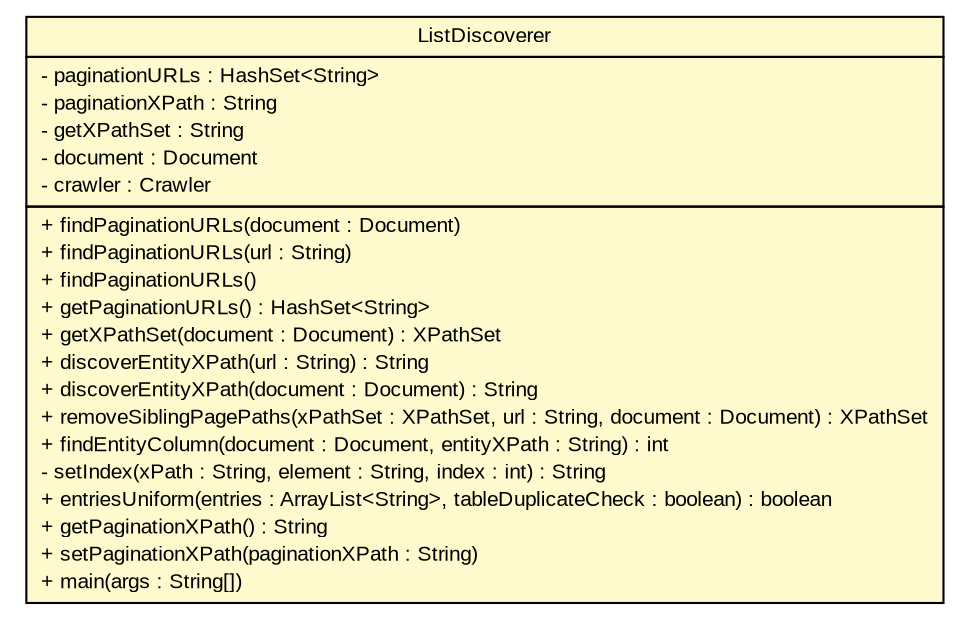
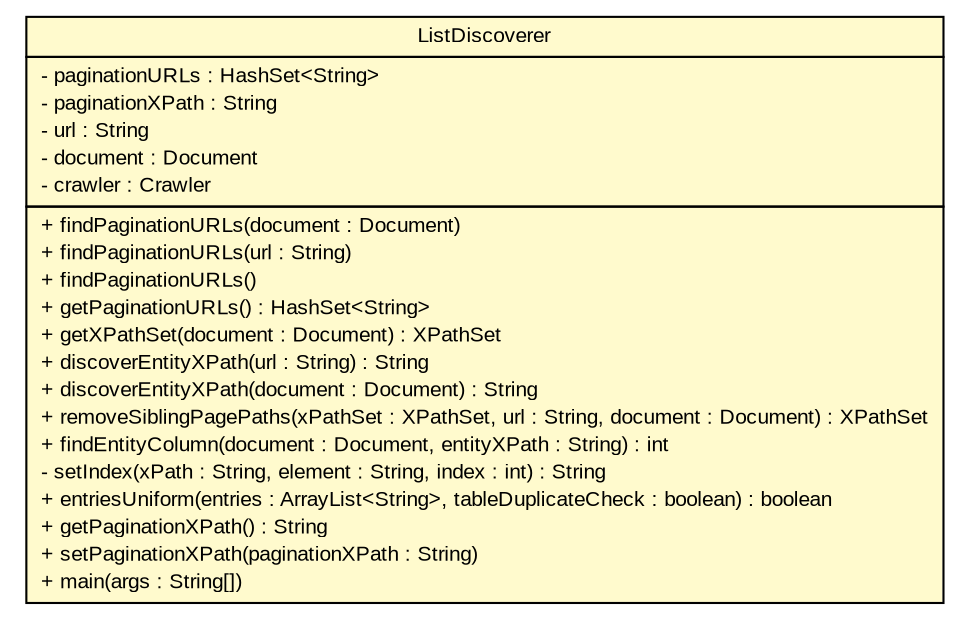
  digraph {
    nodesep=0.25
    ranksep=0.5
    rankdir=LR
-   n1 [fontcolor=black fontname=arial fontsize=10.0 label=<<table title="tud.iir.extraction.entity.ListDiscoverer" border="0" cellborder="1" cellspacing="0" cellpadding="2" port="p" bgcolor="lemonChiffon" href="./ListDiscoverer.html"> 		<tr><td><table border="0" cellspacing="0" cellpadding="1"> <tr><td align="center" balign="center"> ListDiscoverer </td></tr> 		</table></td></tr> 		<tr><td><table border="0" cellspacing="0" cellpadding="1"> <tr><td align="left" balign="left"> - paginationURLs : HashSet&lt;String&gt; </td></tr> <tr><td align="left" balign="left"> - paginationXPath : String </td></tr> <tr><td align="left" balign="left"> - getXPathSet : String </td></tr> <tr><td align="left" balign="left"> - document : Document </td></tr> <tr><td align="left" balign="left"> - crawler : Crawler </td></tr> 		</table></td></tr> 		<tr><td><table border="0" cellspacing="0" cellpadding="1"> <tr><td align="left" balign="left"> + findPaginationURLs(document : Document) </td></tr> <tr><td align="left" balign="left"> + findPaginationURLs(url : String) </td></tr> <tr><td align="left" balign="left"> + findPaginationURLs() </td></tr> <tr><td align="left" balign="left"> + getPaginationURLs() : HashSet&lt;String&gt; </td></tr> <tr><td align="left" balign="left"> + getXPathSet(document : Document) : XPathSet </td></tr> <tr><td align="left" balign="left"> + discoverEntityXPath(url : String) : String </td></tr> <tr><td align="left" balign="left"> + discoverEntityXPath(document : Document) : String </td></tr> <tr><td align="left" balign="left"> + removeSiblingPagePaths(xPathSet : XPathSet, url : String, document : Document) : XPathSet </td></tr> <tr><td align="left" balign="left"> + findEntityColumn(document : Document, entityXPath : String) : int </td></tr> <tr><td align="left" balign="left"> - setIndex(xPath : String, element : String, index : int) : String </td></tr> <tr><td align="left" balign="left"> + entriesUniform(entries : ArrayList&lt;String&gt;, tableDuplicateCheck : boolean) : boolean </td></tr> <tr><td align="left" balign="left"> + getPaginationXPath() : String </td></tr> <tr><td align="left" balign="left"> + setPaginationXPath(paginationXPath : String) </td></tr> <tr><td align="left" balign="left"> + main(args : String[]) </td></tr> 		</table></td></tr> 		</table>> shape=plaintext]
+   n1 [fontcolor=black fontname=arial fontsize=10.0 label=<<table title="tud.iir.extraction.entity.ListDiscoverer" border="0" cellborder="1" cellspacing="0" cellpadding="2" port="p" bgcolor="lemonChiffon" href="./ListDiscoverer.html"> 		<tr><td><table border="0" cellspacing="0" cellpadding="1"> <tr><td align="center" balign="center"> ListDiscoverer </td></tr> 		</table></td></tr> 		<tr><td><table border="0" cellspacing="0" cellpadding="1"> <tr><td align="left" balign="left"> - paginationURLs : HashSet&lt;String&gt; </td></tr> <tr><td align="left" balign="left"> - paginationXPath : String </td></tr> <tr><td align="left" balign="left"> - url : String </td></tr> <tr><td align="left" balign="left"> - document : Document </td></tr> <tr><td align="left" balign="left"> - crawler : Crawler </td></tr> 		</table></td></tr> 		<tr><td><table border="0" cellspacing="0" cellpadding="1"> <tr><td align="left" balign="left"> + findPaginationURLs(document : Document) </td></tr> <tr><td align="left" balign="left"> + findPaginationURLs(url : String) </td></tr> <tr><td align="left" balign="left"> + findPaginationURLs() </td></tr> <tr><td align="left" balign="left"> + getPaginationURLs() : HashSet&lt;String&gt; </td></tr> <tr><td align="left" balign="left"> + getXPathSet(document : Document) : XPathSet </td></tr> <tr><td align="left" balign="left"> + discoverEntityXPath(url : String) : String </td></tr> <tr><td align="left" balign="left"> + discoverEntityXPath(document : Document) : String </td></tr> <tr><td align="left" balign="left"> + removeSiblingPagePaths(xPathSet : XPathSet, url : String, document : Document) : XPathSet </td></tr> <tr><td align="left" balign="left"> + findEntityColumn(document : Document, entityXPath : String) : int </td></tr> <tr><td align="left" balign="left"> - setIndex(xPath : String, element : String, index : int) : String </td></tr> <tr><td align="left" balign="left"> + entriesUniform(entries : ArrayList&lt;String&gt;, tableDuplicateCheck : boolean) : boolean </td></tr> <tr><td align="left" balign="left"> + getPaginationXPath() : String </td></tr> <tr><td align="left" balign="left"> + setPaginationXPath(paginationXPath : String) </td></tr> <tr><td align="left" balign="left"> + main(args : String[]) </td></tr> 		</table></td></tr> 		</table>> shape=plaintext]
  }
